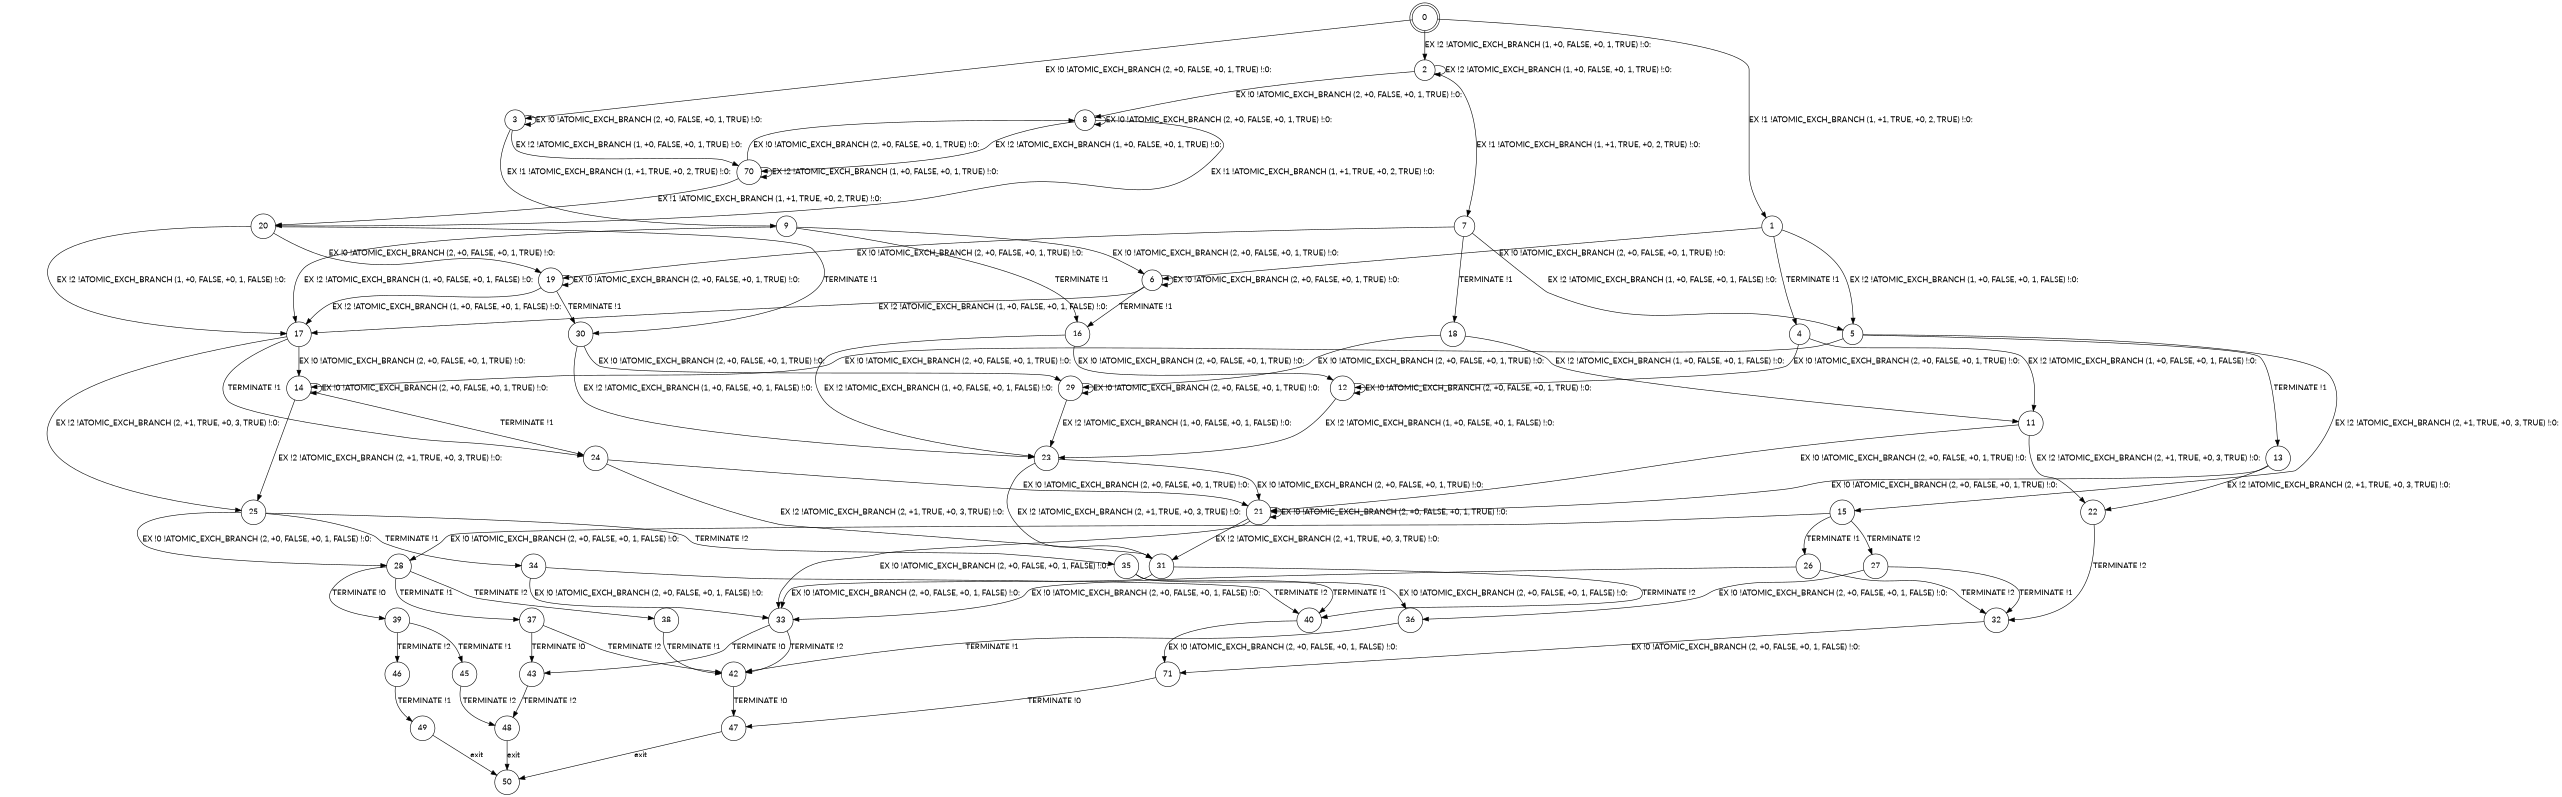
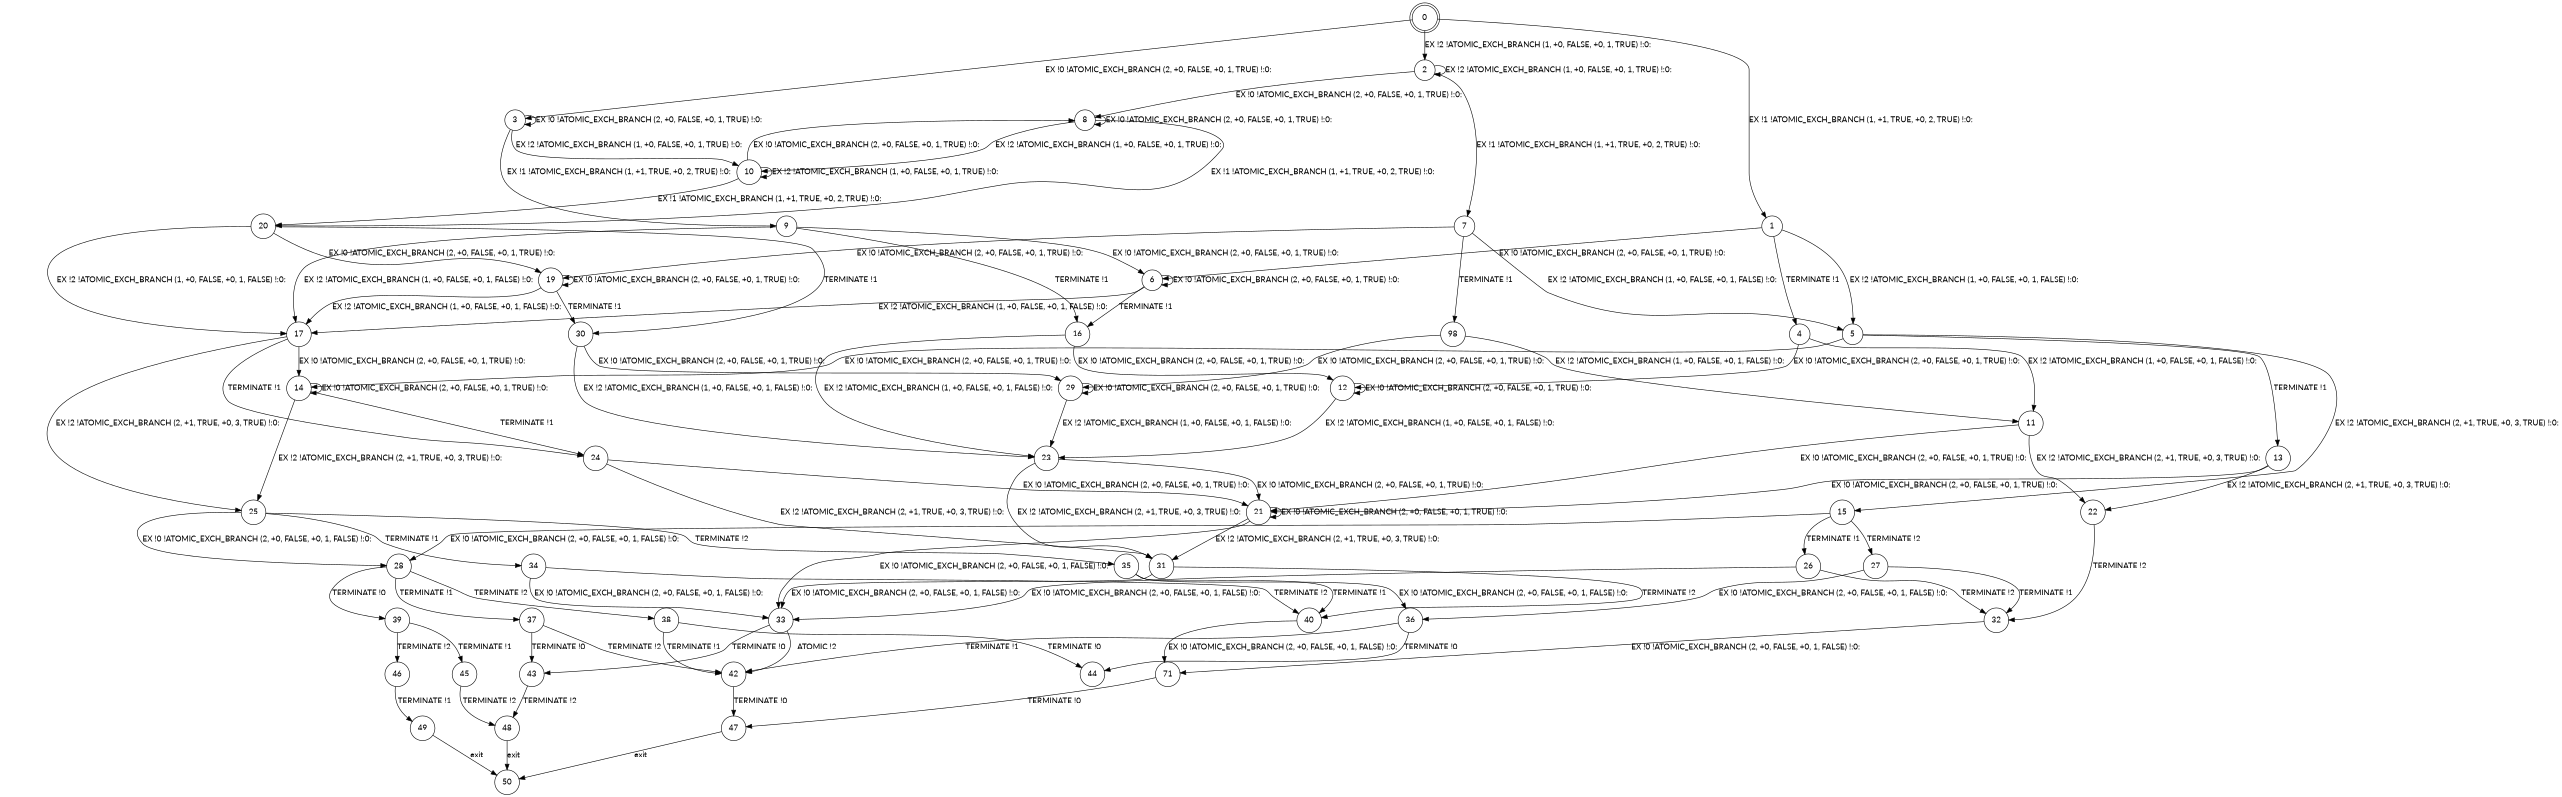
  digraph {
    fontname=Lato
    node [fontname=Lato shape=circle]
    edge [fontname=Lato]
    0 [peripheries=2]
    1
    2
    3
    4
    5
    6
    7
    8
    9
-   10 [label=70]
+   10
    11
    12
    13
    14
    15
    16
    17
-   18
+   18 [label=98]
    19
    20
    21
    22
    23
    24
    25
    26
    27
    28
    29
    30
    31
    33
    32
    34
    35
    36
    37
    38
    39
    40
    n42 [label=71]
    42
    43
+   44
    45
    46
    47
    48
    49
    50
    0 -> 1 [label="EX !1 !ATOMIC_EXCH_BRANCH (1, +1, TRUE, +0, 2, TRUE) !:0:"]
    0 -> 2 [label="EX !2 !ATOMIC_EXCH_BRANCH (1, +0, FALSE, +0, 1, TRUE) !:0:"]
    0 -> 3 [label="EX !0 !ATOMIC_EXCH_BRANCH (2, +0, FALSE, +0, 1, TRUE) !:0:"]
    1 -> 4 [label="TERMINATE !1"]
    1 -> 5 [label="EX !2 !ATOMIC_EXCH_BRANCH (1, +0, FALSE, +0, 1, FALSE) !:0:"]
    1 -> 6 [label="EX !0 !ATOMIC_EXCH_BRANCH (2, +0, FALSE, +0, 1, TRUE) !:0:"]
    2 -> 2 [label="EX !2 !ATOMIC_EXCH_BRANCH (1, +0, FALSE, +0, 1, TRUE) !:0:"]
    2 -> 7 [label="EX !1 !ATOMIC_EXCH_BRANCH (1, +1, TRUE, +0, 2, TRUE) !:0:"]
    2 -> 8 [label="EX !0 !ATOMIC_EXCH_BRANCH (2, +0, FALSE, +0, 1, TRUE) !:0:"]
    3 -> 3 [label="EX !0 !ATOMIC_EXCH_BRANCH (2, +0, FALSE, +0, 1, TRUE) !:0:"]
    3 -> 9 [label="EX !1 !ATOMIC_EXCH_BRANCH (1, +1, TRUE, +0, 2, TRUE) !:0:"]
    3 -> 10 [label="EX !2 !ATOMIC_EXCH_BRANCH (1, +0, FALSE, +0, 1, TRUE) !:0:"]
    4 -> 11 [label="EX !2 !ATOMIC_EXCH_BRANCH (1, +0, FALSE, +0, 1, FALSE) !:0:"]
    4 -> 12 [label="EX !0 !ATOMIC_EXCH_BRANCH (2, +0, FALSE, +0, 1, TRUE) !:0:"]
    5 -> 13 [label="TERMINATE !1"]
    5 -> 14 [label="EX !0 !ATOMIC_EXCH_BRANCH (2, +0, FALSE, +0, 1, TRUE) !:0:"]
    5 -> 15 [label="EX !2 !ATOMIC_EXCH_BRANCH (2, +1, TRUE, +0, 3, TRUE) !:0:"]
    6 -> 6 [label="EX !0 !ATOMIC_EXCH_BRANCH (2, +0, FALSE, +0, 1, TRUE) !:0:"]
    6 -> 16 [label="TERMINATE !1"]
    6 -> 17 [label="EX !2 !ATOMIC_EXCH_BRANCH (1, +0, FALSE, +0, 1, FALSE) !:0:"]
    7 -> 5 [label="EX !2 !ATOMIC_EXCH_BRANCH (1, +0, FALSE, +0, 1, FALSE) !:0:"]
    7 -> 18 [label="TERMINATE !1"]
    7 -> 19 [label="EX !0 !ATOMIC_EXCH_BRANCH (2, +0, FALSE, +0, 1, TRUE) !:0:"]
    8 -> 8 [label="EX !0 !ATOMIC_EXCH_BRANCH (2, +0, FALSE, +0, 1, TRUE) !:0:"]
    8 -> 10 [label="EX !2 !ATOMIC_EXCH_BRANCH (1, +0, FALSE, +0, 1, TRUE) !:0:"]
    8 -> 20 [label="EX !1 !ATOMIC_EXCH_BRANCH (1, +1, TRUE, +0, 2, TRUE) !:0:"]
    9 -> 6 [label="EX !0 !ATOMIC_EXCH_BRANCH (2, +0, FALSE, +0, 1, TRUE) !:0:"]
    9 -> 16 [label="TERMINATE !1"]
    9 -> 17 [label="EX !2 !ATOMIC_EXCH_BRANCH (1, +0, FALSE, +0, 1, FALSE) !:0:"]
    10 -> 8 [label="EX !0 !ATOMIC_EXCH_BRANCH (2, +0, FALSE, +0, 1, TRUE) !:0:"]
    10 -> 10 [label="EX !2 !ATOMIC_EXCH_BRANCH (1, +0, FALSE, +0, 1, TRUE) !:0:"]
    10 -> 20 [label="EX !1 !ATOMIC_EXCH_BRANCH (1, +1, TRUE, +0, 2, TRUE) !:0:"]
    11 -> 21 [label="EX !0 !ATOMIC_EXCH_BRANCH (2, +0, FALSE, +0, 1, TRUE) !:0:"]
    11 -> 22 [label="EX !2 !ATOMIC_EXCH_BRANCH (2, +1, TRUE, +0, 3, TRUE) !:0:"]
    12 -> 12 [label="EX !0 !ATOMIC_EXCH_BRANCH (2, +0, FALSE, +0, 1, TRUE) !:0:"]
    12 -> 23 [label="EX !2 !ATOMIC_EXCH_BRANCH (1, +0, FALSE, +0, 1, FALSE) !:0:"]
    13 -> 21 [label="EX !0 !ATOMIC_EXCH_BRANCH (2, +0, FALSE, +0, 1, TRUE) !:0:"]
    13 -> 22 [label="EX !2 !ATOMIC_EXCH_BRANCH (2, +1, TRUE, +0, 3, TRUE) !:0:"]
    14 -> 14 [label="EX !0 !ATOMIC_EXCH_BRANCH (2, +0, FALSE, +0, 1, TRUE) !:0:"]
    14 -> 24 [label="TERMINATE !1"]
    14 -> 25 [label="EX !2 !ATOMIC_EXCH_BRANCH (2, +1, TRUE, +0, 3, TRUE) !:0:"]
    15 -> 26 [label="TERMINATE !1"]
    15 -> 27 [label="TERMINATE !2"]
    15 -> 28 [label="EX !0 !ATOMIC_EXCH_BRANCH (2, +0, FALSE, +0, 1, FALSE) !:0:"]
    16 -> 12 [label="EX !0 !ATOMIC_EXCH_BRANCH (2, +0, FALSE, +0, 1, TRUE) !:0:"]
    16 -> 23 [label="EX !2 !ATOMIC_EXCH_BRANCH (1, +0, FALSE, +0, 1, FALSE) !:0:"]
    17 -> 14 [label="EX !0 !ATOMIC_EXCH_BRANCH (2, +0, FALSE, +0, 1, TRUE) !:0:"]
    17 -> 24 [label="TERMINATE !1"]
    17 -> 25 [label="EX !2 !ATOMIC_EXCH_BRANCH (2, +1, TRUE, +0, 3, TRUE) !:0:"]
    18 -> 11 [label="EX !2 !ATOMIC_EXCH_BRANCH (1, +0, FALSE, +0, 1, FALSE) !:0:"]
    18 -> 29 [label="EX !0 !ATOMIC_EXCH_BRANCH (2, +0, FALSE, +0, 1, TRUE) !:0:"]
    19 -> 17 [label="EX !2 !ATOMIC_EXCH_BRANCH (1, +0, FALSE, +0, 1, FALSE) !:0:"]
    19 -> 19 [label="EX !0 !ATOMIC_EXCH_BRANCH (2, +0, FALSE, +0, 1, TRUE) !:0:"]
    19 -> 30 [label="TERMINATE !1"]
    20 -> 17 [label="EX !2 !ATOMIC_EXCH_BRANCH (1, +0, FALSE, +0, 1, FALSE) !:0:"]
    20 -> 19 [label="EX !0 !ATOMIC_EXCH_BRANCH (2, +0, FALSE, +0, 1, TRUE) !:0:"]
    20 -> 30 [label="TERMINATE !1"]
    21 -> 21 [label="EX !0 !ATOMIC_EXCH_BRANCH (2, +0, FALSE, +0, 1, TRUE) !:0:"]
    21 -> 31 [label="EX !2 !ATOMIC_EXCH_BRANCH (2, +1, TRUE, +0, 3, TRUE) !:0:"]
    21 -> 33 [label="EX !0 !ATOMIC_EXCH_BRANCH (2, +0, FALSE, +0, 1, FALSE) !:0:"]
    22 -> 32 [label="TERMINATE !2"]
    23 -> 21 [label="EX !0 !ATOMIC_EXCH_BRANCH (2, +0, FALSE, +0, 1, TRUE) !:0:"]
    23 -> 31 [label="EX !2 !ATOMIC_EXCH_BRANCH (2, +1, TRUE, +0, 3, TRUE) !:0:"]
    24 -> 21 [label="EX !0 !ATOMIC_EXCH_BRANCH (2, +0, FALSE, +0, 1, TRUE) !:0:"]
    24 -> 31 [label="EX !2 !ATOMIC_EXCH_BRANCH (2, +1, TRUE, +0, 3, TRUE) !:0:"]
    25 -> 28 [label="EX !0 !ATOMIC_EXCH_BRANCH (2, +0, FALSE, +0, 1, FALSE) !:0:"]
    25 -> 34 [label="TERMINATE !1"]
    25 -> 35 [label="TERMINATE !2"]
    26 -> 33 [label="EX !0 !ATOMIC_EXCH_BRANCH (2, +0, FALSE, +0, 1, FALSE) !:0:"]
    26 -> 32 [label="TERMINATE !2"]
    27 -> 32 [label="TERMINATE !1"]
    27 -> 36 [label="EX !0 !ATOMIC_EXCH_BRANCH (2, +0, FALSE, +0, 1, FALSE) !:0:"]
    28 -> 37 [label="TERMINATE !1"]
    28 -> 38 [label="TERMINATE !2"]
    28 -> 39 [label="TERMINATE !0"]
    29 -> 23 [label="EX !2 !ATOMIC_EXCH_BRANCH (1, +0, FALSE, +0, 1, FALSE) !:0:"]
    29 -> 29 [label="EX !0 !ATOMIC_EXCH_BRANCH (2, +0, FALSE, +0, 1, TRUE) !:0:"]
    30 -> 23 [label="EX !2 !ATOMIC_EXCH_BRANCH (1, +0, FALSE, +0, 1, FALSE) !:0:"]
    30 -> 29 [label="EX !0 !ATOMIC_EXCH_BRANCH (2, +0, FALSE, +0, 1, TRUE) !:0:"]
    31 -> 33 [label="EX !0 !ATOMIC_EXCH_BRANCH (2, +0, FALSE, +0, 1, FALSE) !:0:"]
    31 -> 40 [label="TERMINATE !2"]
-   33 -> 42 [label="TERMINATE !2"]
+   33 -> 42 [label="ATOMIC !2"]
    33 -> 43 [label="TERMINATE !0"]
    32 -> n42 [label="EX !0 !ATOMIC_EXCH_BRANCH (2, +0, FALSE, +0, 1, FALSE) !:0:"]
    34 -> 33 [label="EX !0 !ATOMIC_EXCH_BRANCH (2, +0, FALSE, +0, 1, FALSE) !:0:"]
    34 -> 40 [label="TERMINATE !2"]
    35 -> 36 [label="EX !0 !ATOMIC_EXCH_BRANCH (2, +0, FALSE, +0, 1, FALSE) !:0:"]
    35 -> 40 [label="TERMINATE !1"]
    36 -> 42 [label="TERMINATE !1"]
+   36 -> 44 [label="TERMINATE !0"]
    37 -> 42 [label="TERMINATE !2"]
    37 -> 43 [label="TERMINATE !0"]
    38 -> 42 [label="TERMINATE !1"]
+   38 -> 44 [label="TERMINATE !0"]
    39 -> 45 [label="TERMINATE !1"]
    39 -> 46 [label="TERMINATE !2"]
    40 -> n42 [label="EX !0 !ATOMIC_EXCH_BRANCH (2, +0, FALSE, +0, 1, FALSE) !:0:"]
    n42 -> 47 [label="TERMINATE !0"]
    42 -> 47 [label="TERMINATE !0"]
    43 -> 48 [label="TERMINATE !2"]
    45 -> 48 [label="TERMINATE !2"]
    46 -> 49 [label="TERMINATE !1"]
    47 -> 50 [label=exit]
    48 -> 50 [label=exit]
    49 -> 50 [label=exit]
  }
